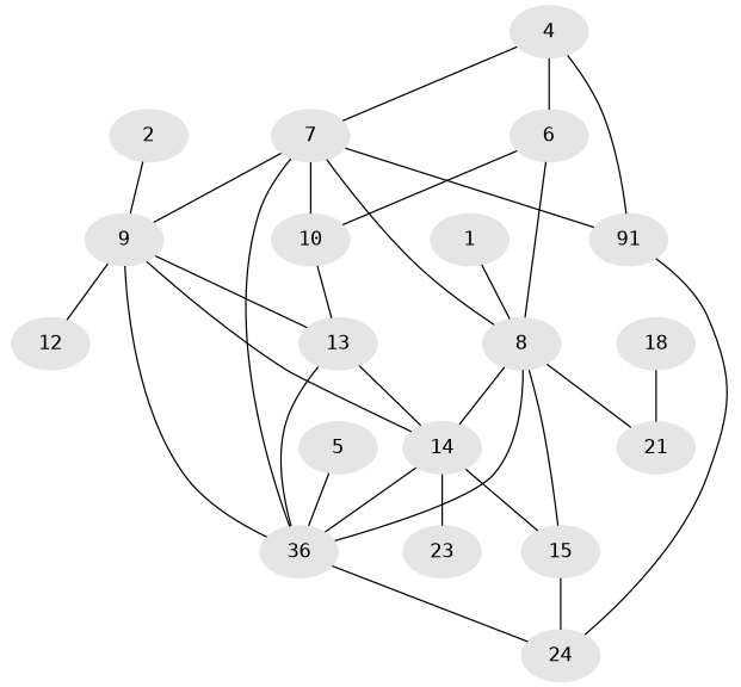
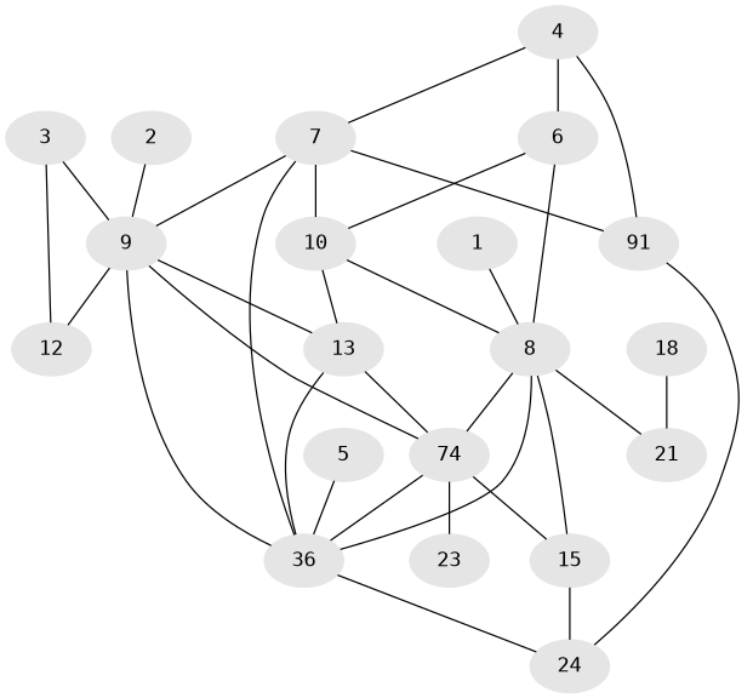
  graph {
    fontname="DejaVu Sans Mono"
    node [color=gray90 fontname="DejaVu Sans Mono" style=filled]
    edge [fontname="DejaVu Sans Mono" weight=1.0]
    1
    8
    n3 [label=36]
-   14
+   14 [label=74]
    15
    21
    2
    9
    12
    13
+   3
    4
    6
    7
    n15 [label=91]
    10
    n17 [label=24]
    5
    n19 [label=23]
    18
    1 -- 8
    8 -- n3 [weight=2.0]
    8 -- 14
    8 -- 15
    8 -- 21
    n3 -- n17
    14 -- n3
    14 -- 15
    14 -- n19
    15 -- n17
    2 -- 9
    9 -- n3
    9 -- 14
    9 -- 12
    9 -- 13
    13 -- n3 [weight=2.0]
    13 -- 14 [weight=2.0]
+   3 -- 9
+   3 -- 12
    4 -- 6
    4 -- 7
    4 -- n15
    6 -- 8 [weight=2.0]
    6 -- 10
-   7 -- 8
+   10 -- 8
    7 -- n3 [weight=2.0]
    7 -- 9
    7 -- n15
    7 -- 10
    n15 -- n17
    10 -- 13
    5 -- n3
    18 -- 21
  }
